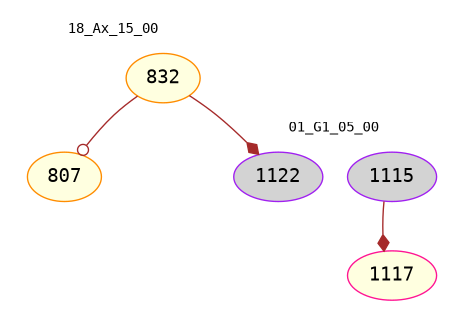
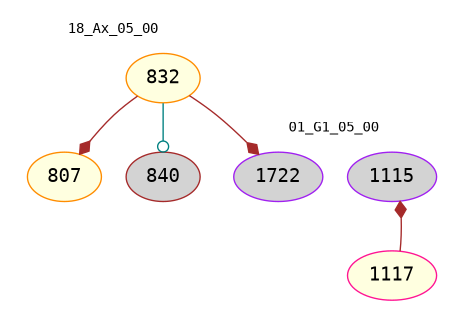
  digraph {
    fontname="DejaVu Sans Mono"
    node [color=darkorange fillcolor=lightyellow fontname="DejaVu Sans Mono" style=filled]
    edge [arrowhead=odot color=brown fontname="DejaVu Sans Mono"]
    n1 [label=832]
    n2 [label=807]
+   n3 [color=brown fillcolor=lightgrey label=840]
    n4 [color=purple fillcolor=lightgrey label=1115]
    n5 [color=deeppink label=1117]
-   n6 [color=purple fillcolor=lightgrey label=1122]
+   n6 [color=purple fillcolor=lightgrey label=1722]
    subgraph cluster_1 {
      color=white
      fontsize=10
-     label="18_Ax_15_00"
+     label="18_Ax_05_00"
      n1
      n2
+     n3
    }
    subgraph cluster_2 {
      color=white
      fontsize=10
      label="01_G1_05_00"
      n4
      n5
      n6
    }
-   n1 -> n2
+   n1 -> n2 [arrowhead=diamond]
+   n1 -> n3 [color=teal]
    n1 -> n6 [arrowhead=diamond]
-   n4 -> n5 [arrowhead=diamond]
+   n5 -> n4 [arrowhead=diamond]
  }
